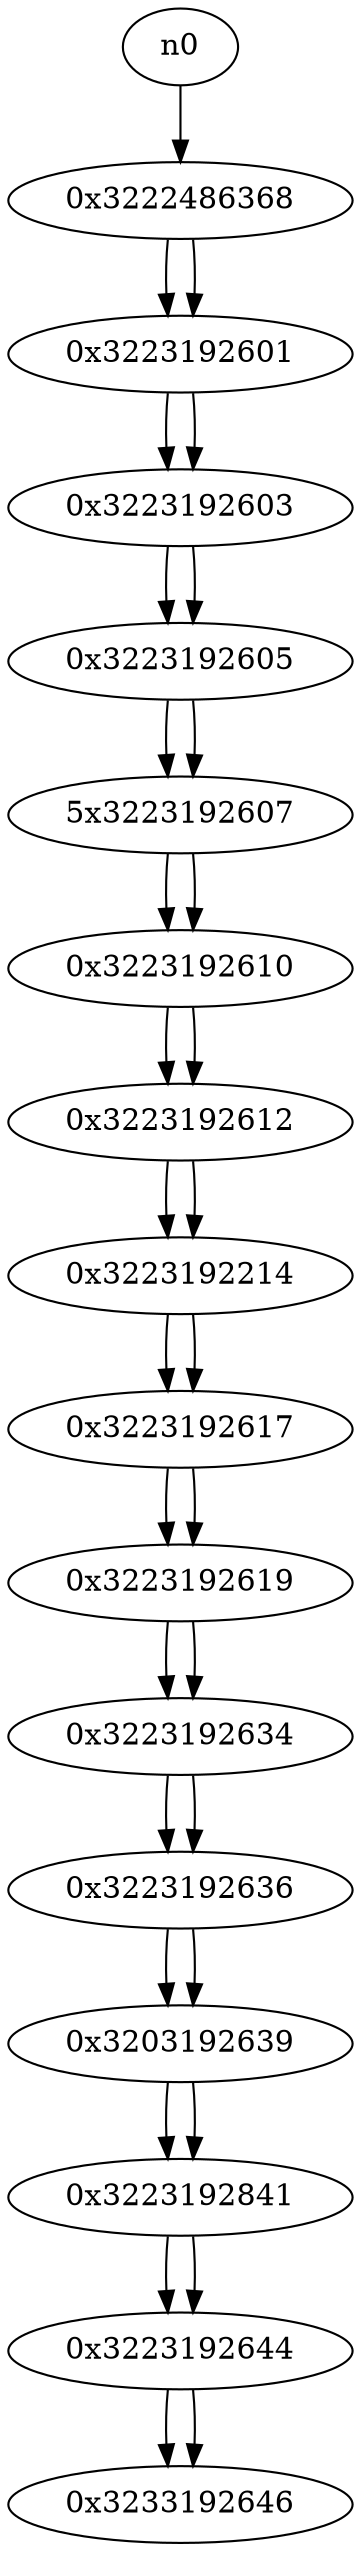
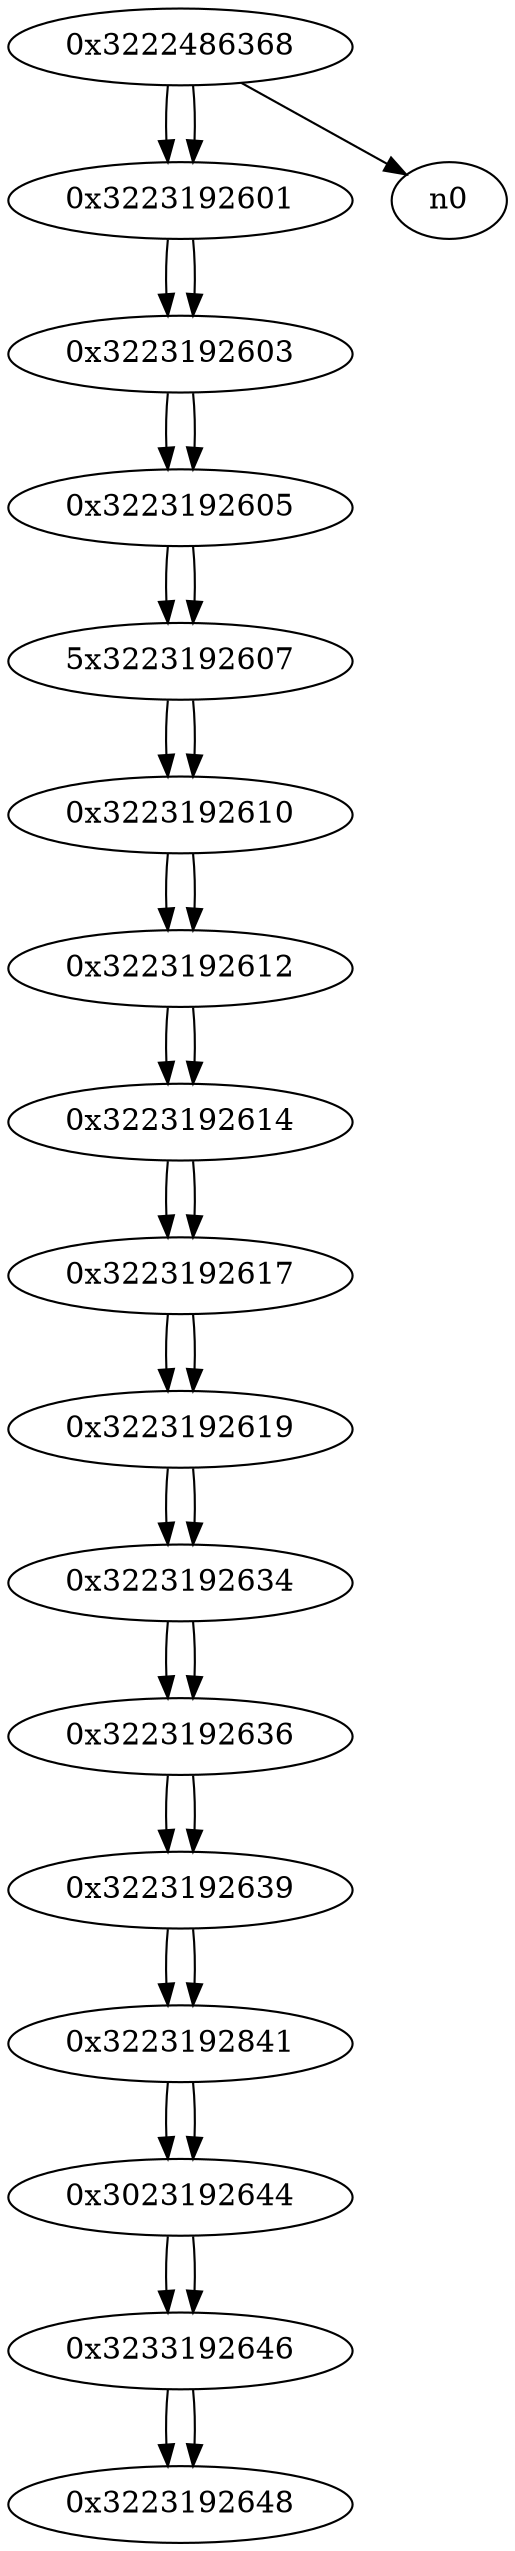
  digraph {
    n1 [label="0x3222486368"]
    n2 [label="0x3223192601"]
    n3 [label="0x3223192603"]
    n4 [label="0x3223192605"]
    n5 [label="5x3223192607"]
    n6 [label="0x3223192610"]
    n7 [label="0x3223192612"]
-   n8 [label="0x3223192214"]
+   n8 [label="0x3223192614"]
    n9 [label="0x3223192617"]
    n10 [label="0x3223192619"]
    n11 [label="0x3223192634"]
    n12 [label="0x3223192636"]
    n0
-   n13 [label="0x3203192639"]
+   n13 [label="0x3223192639"]
    n14 [label="0x3223192841"]
-   n15 [label="0x3223192644"]
+   n15 [label="0x3023192644"]
    n16 [label="0x3233192646"]
+   n17 [label="0x3223192648"]
    n1 -> n2
    n1 -> n2
    n2 -> n3
    n2 -> n3
    n3 -> n4
    n3 -> n4
    n4 -> n5
    n4 -> n5
    n5 -> n6
    n5 -> n6
    n6 -> n7
    n6 -> n7
    n7 -> n8
    n7 -> n8
    n8 -> n9
    n8 -> n9
    n9 -> n10
    n9 -> n10
    n10 -> n11
    n10 -> n11
    n11 -> n12
    n11 -> n12
    n12 -> n13
    n12 -> n13
-   n0 -> n1
+   n1 -> n0
    n13 -> n14
    n13 -> n14
    n14 -> n15
    n14 -> n15
    n15 -> n16
    n15 -> n16
+   n16 -> n17
+   n16 -> n17
  }
